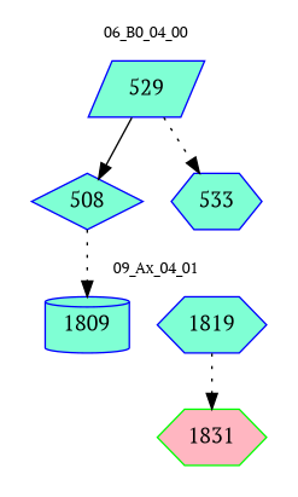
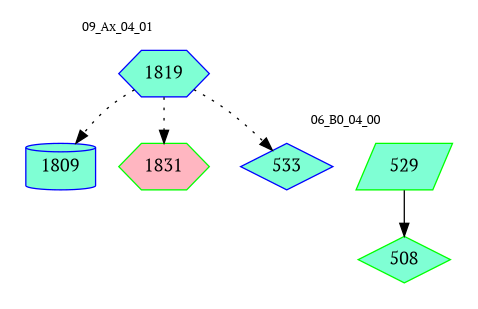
  digraph {
    fontname="PT Serif"
    node [color=blue fillcolor=aquamarine fontname="PT Serif" shape=hexagon style=filled]
    edge [color=black fontname="PT Serif" style=dotted]
    n1 [label=1819]
    n2 [label=1809 shape=cylinder]
    n3 [color=green fillcolor=lightpink label=1831]
-   n4 [label=529 shape=parallelogram]
-   n5 [label=508 shape=diamond]
-   n6 [label=533]
+   n4 [color=green label=529 shape=parallelogram]
+   n5 [color=green label=508 shape=diamond]
+   n6 [label=533 shape=diamond]
    subgraph cluster_1 {
      color=white
      fontsize=10
      label="09_Ax_04_01"
      n1
      n2
      n3
    }
    subgraph cluster_2 {
      color=white
      fontsize=10
      label="06_B0_04_00"
      n4
      n5
      n6
    }
-   n5 -> n2
+   n1 -> n2
    n1 -> n3
    n4 -> n5 [style=solid]
-   n4 -> n6
+   n1 -> n6
  }
